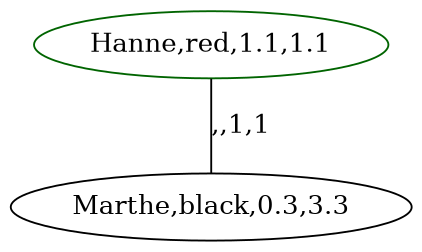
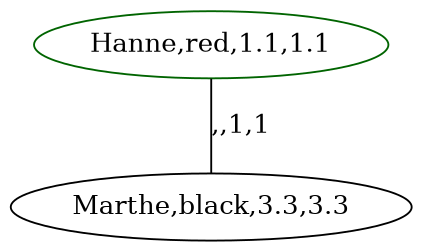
  graph {
    node [regular=0]
    n1 [label="Hanne,red,1.1,1.1" color=darkgreen]
-   n2 [label="Marthe,black,0.3,3.3" color=black]
+   n2 [label="Marthe,black,3.3,3.3" color=black]
    n1 -- n2 [label=",,1,1" regular=0]
  }
